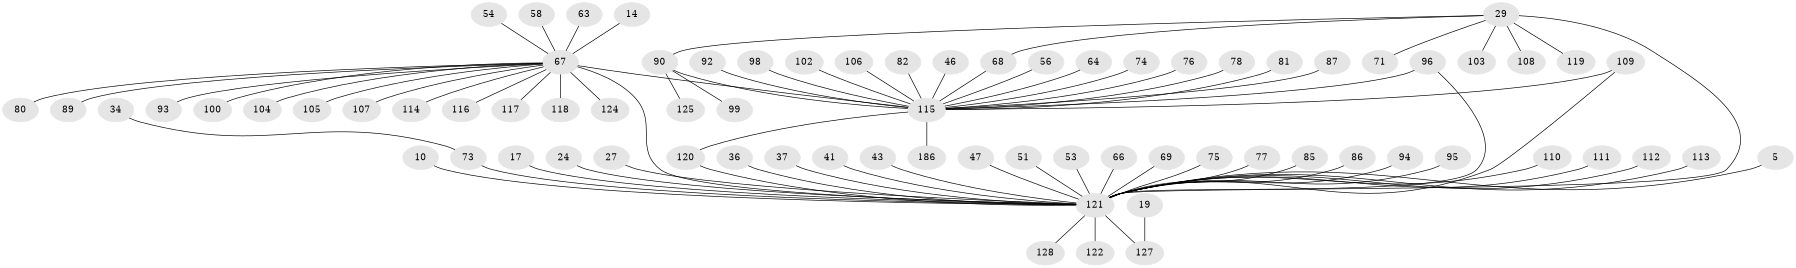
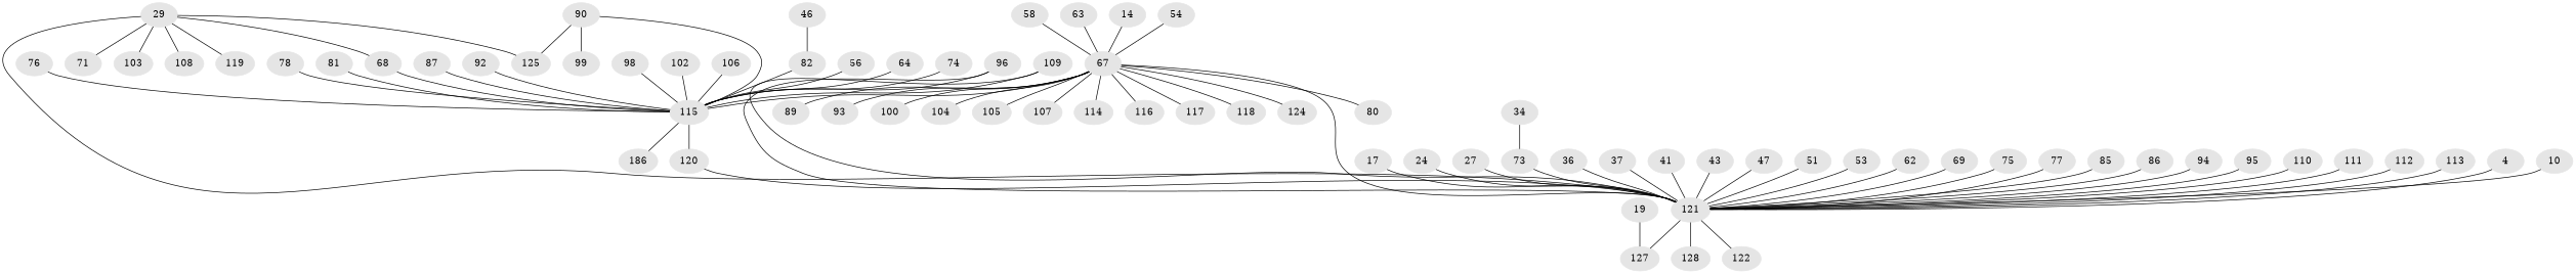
  graph {
    node [color=gray90 style=filled]
    121 [super="+50+4+55"]
    122 [super="+57"]
    127
    128
-   5
+   5 [label=4]
    10
    67 [super="+2+33"]
    115 [super="+44+84+79+20"]
    80
    89
    93 [super="+82"]
    100
    104
    105
    107
    114
    116
    117
    118
    124
    n21 [label=14]
    17
    19
    24
    27
    29 [super="+25+21"]
    68 [super="+59+62"]
    71
    90 [super="+88"]
    103
    108 [super="+91"]
    119
    99
    125
    73 [super="+28"]
    34
    36
    37
    41
    120 [super="+39+101"]
    n41 [label=186 super="+13"]
    n42 [label=82]
    43
    46
    47
    51
    53
    54
    56
    58
    63
    64
-   66
+   66 [label=62]
    69
    74
    75
    76
    77
    78
    81 [super="+31"]
    85 [super="+61"]
    86
    87
    92
    94
    95
    96 [super="+14"]
    98
    102
    106
    109
    110 [super="+60"]
    111 [super="+97"]
    112
    113 [super="+18+35+40+83"]
    121 -- 122
    121 -- 127
    121 -- 128
    5 -- 121
    10 -- 121
    67 -- 121 [weight=5]
    67 -- 115 [weight=4]
    67 -- 80
    67 -- 89
    67 -- 93
    67 -- 100
    67 -- 104
    67 -- 105
    67 -- 107
    67 -- 114
    67 -- 116
    67 -- 117
    67 -- 118
    67 -- 124
    115 -- 120
    115 -- n41
    n21 -- 67
    17 -- 121
    19 -- 127
    24 -- 121
    27 -- 121
    29 -- 121 [weight=3]
    29 -- 68
    29 -- 71
-   29 -- 90 [weight=2]
+   29 -- 125 [weight=2]
    29 -- 103
    29 -- 108
    29 -- 119
    68 -- 115
    90 -- 115
    90 -- 99
    90 -- 125
    73 -- 121
    34 -- 73
    36 -- 121
    37 -- 121
    41 -- 121
    120 -- 121
    n42 -- 115
    43 -- 121
-   46 -- 115
+   46 -- n42
    47 -- 121
    51 -- 121
    53 -- 121
    54 -- 67
    56 -- 115
    58 -- 67
    63 -- 67
    64 -- 115
    66 -- 121
    69 -- 121
    74 -- 115
    75 -- 121
    76 -- 115
    77 -- 121
    78 -- 115
    81 -- 115
    85 -- 121
    86 -- 121
    87 -- 115
    92 -- 115
    94 -- 121
    95 -- 121
    96 -- 121
    96 -- 115
    98 -- 115
    102 -- 115
    106 -- 115
    109 -- 121
    109 -- 115
    110 -- 121
    111 -- 121
    112 -- 121
    113 -- 121
  }
